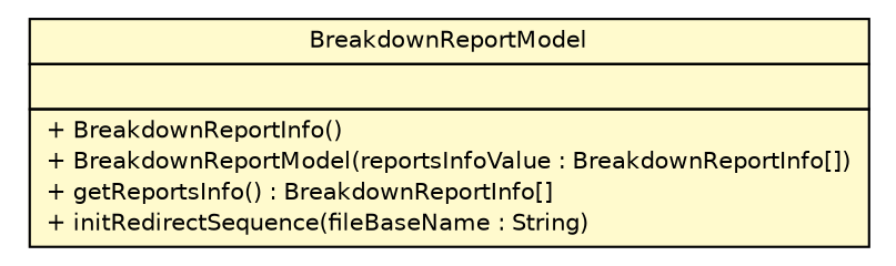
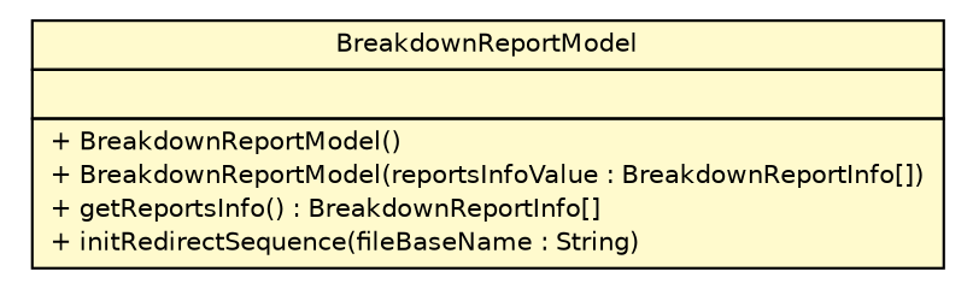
  digraph {
    nodesep=0.25
    ranksep=0.5
-   n1 [fontcolor=black fontname=Helvetica fontsize=10.0 label=<<table title="com.github.mkolisnyk.cucumber.reporting.types.breakdown.BreakdownReportModel" border="0" cellborder="1" cellspacing="0" cellpadding="2" port="p" bgcolor="lemonChiffon" href="./BreakdownReportModel.html"> 		<tr><td><table border="0" cellspacing="0" cellpadding="1"> <tr><td align="center" balign="center"> BreakdownReportModel </td></tr> 		</table></td></tr> 		<tr><td><table border="0" cellspacing="0" cellpadding="1"> <tr><td align="left" balign="left">  </td></tr> 		</table></td></tr> 		<tr><td><table border="0" cellspacing="0" cellpadding="1"> <tr><td align="left" balign="left"> + BreakdownReportInfo() </td></tr> <tr><td align="left" balign="left"> + BreakdownReportModel(reportsInfoValue : BreakdownReportInfo[]) </td></tr> <tr><td align="left" balign="left"> + getReportsInfo() : BreakdownReportInfo[] </td></tr> <tr><td align="left" balign="left"> + initRedirectSequence(fileBaseName : String) </td></tr> 		</table></td></tr> 		</table>> shape=plaintext]
+   n1 [fontcolor=black fontname=Helvetica fontsize=10.0 label=<<table title="com.github.mkolisnyk.cucumber.reporting.types.breakdown.BreakdownReportModel" border="0" cellborder="1" cellspacing="0" cellpadding="2" port="p" bgcolor="lemonChiffon" href="./BreakdownReportModel.html"> 		<tr><td><table border="0" cellspacing="0" cellpadding="1"> <tr><td align="center" balign="center"> BreakdownReportModel </td></tr> 		</table></td></tr> 		<tr><td><table border="0" cellspacing="0" cellpadding="1"> <tr><td align="left" balign="left">  </td></tr> 		</table></td></tr> 		<tr><td><table border="0" cellspacing="0" cellpadding="1"> <tr><td align="left" balign="left"> + BreakdownReportModel() </td></tr> <tr><td align="left" balign="left"> + BreakdownReportModel(reportsInfoValue : BreakdownReportInfo[]) </td></tr> <tr><td align="left" balign="left"> + getReportsInfo() : BreakdownReportInfo[] </td></tr> <tr><td align="left" balign="left"> + initRedirectSequence(fileBaseName : String) </td></tr> 		</table></td></tr> 		</table>> shape=plaintext]
  }
